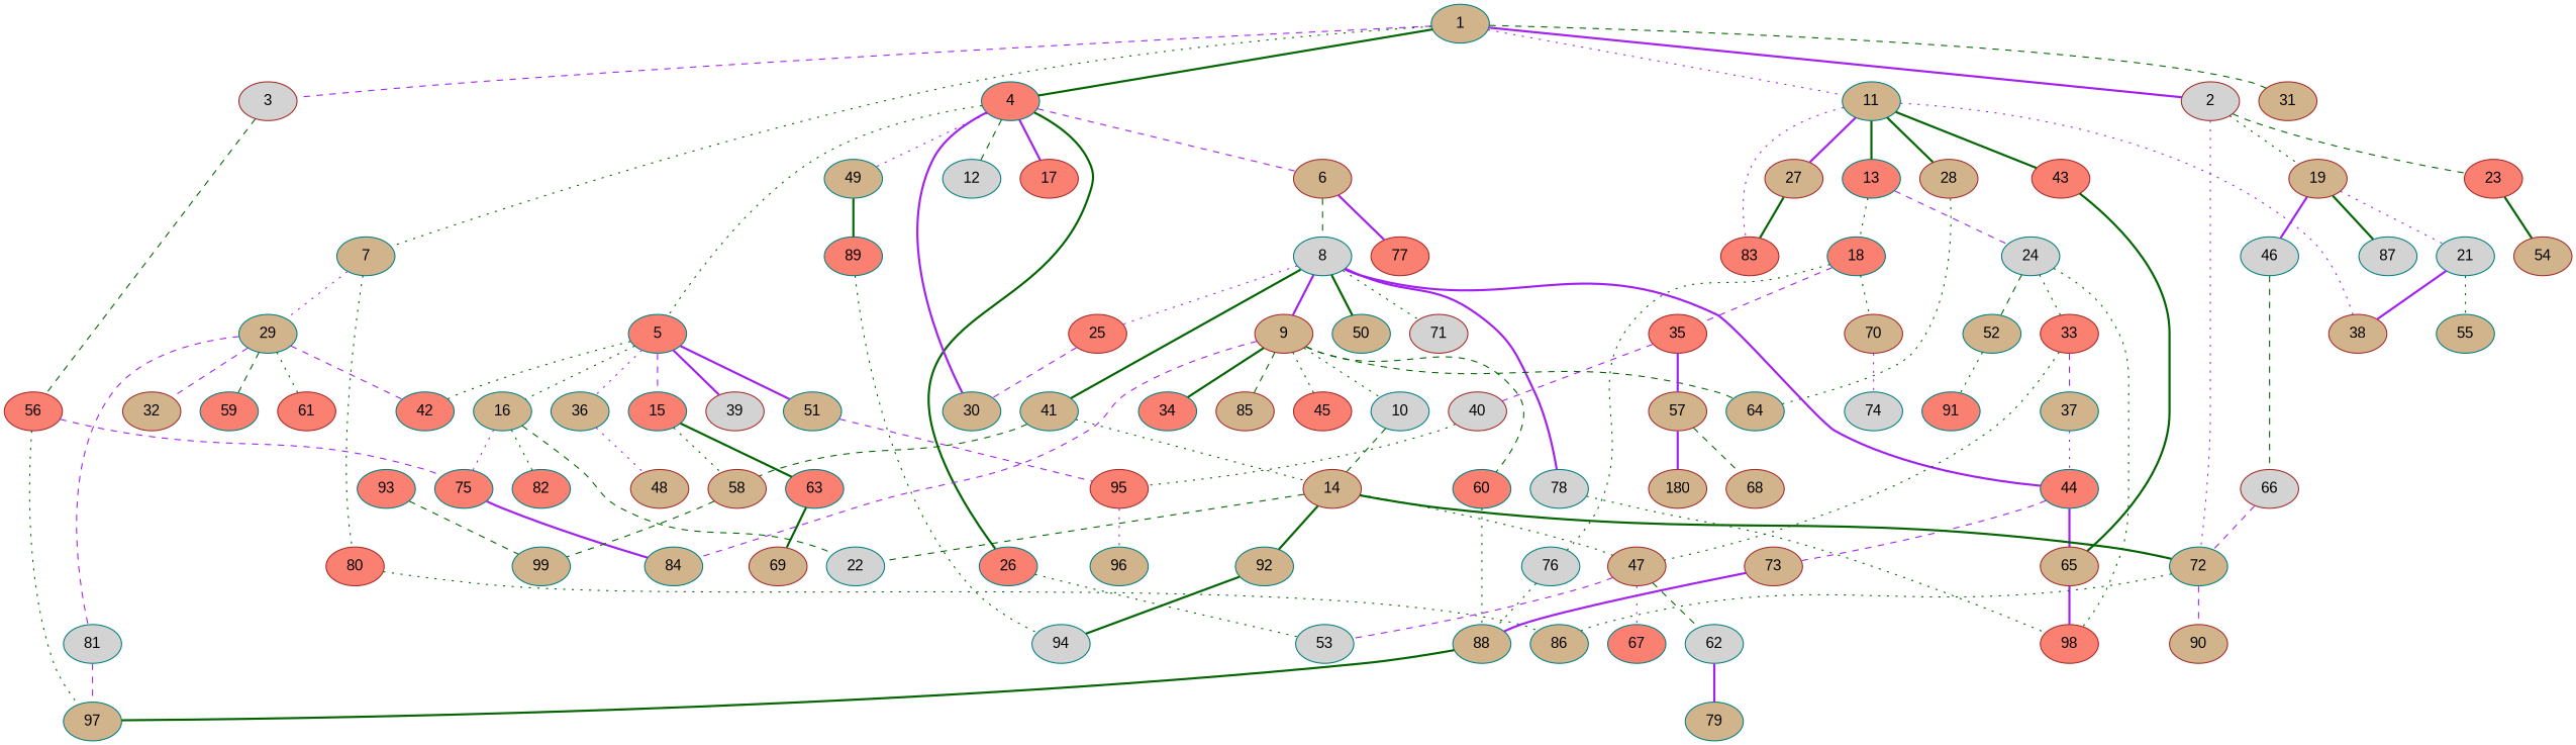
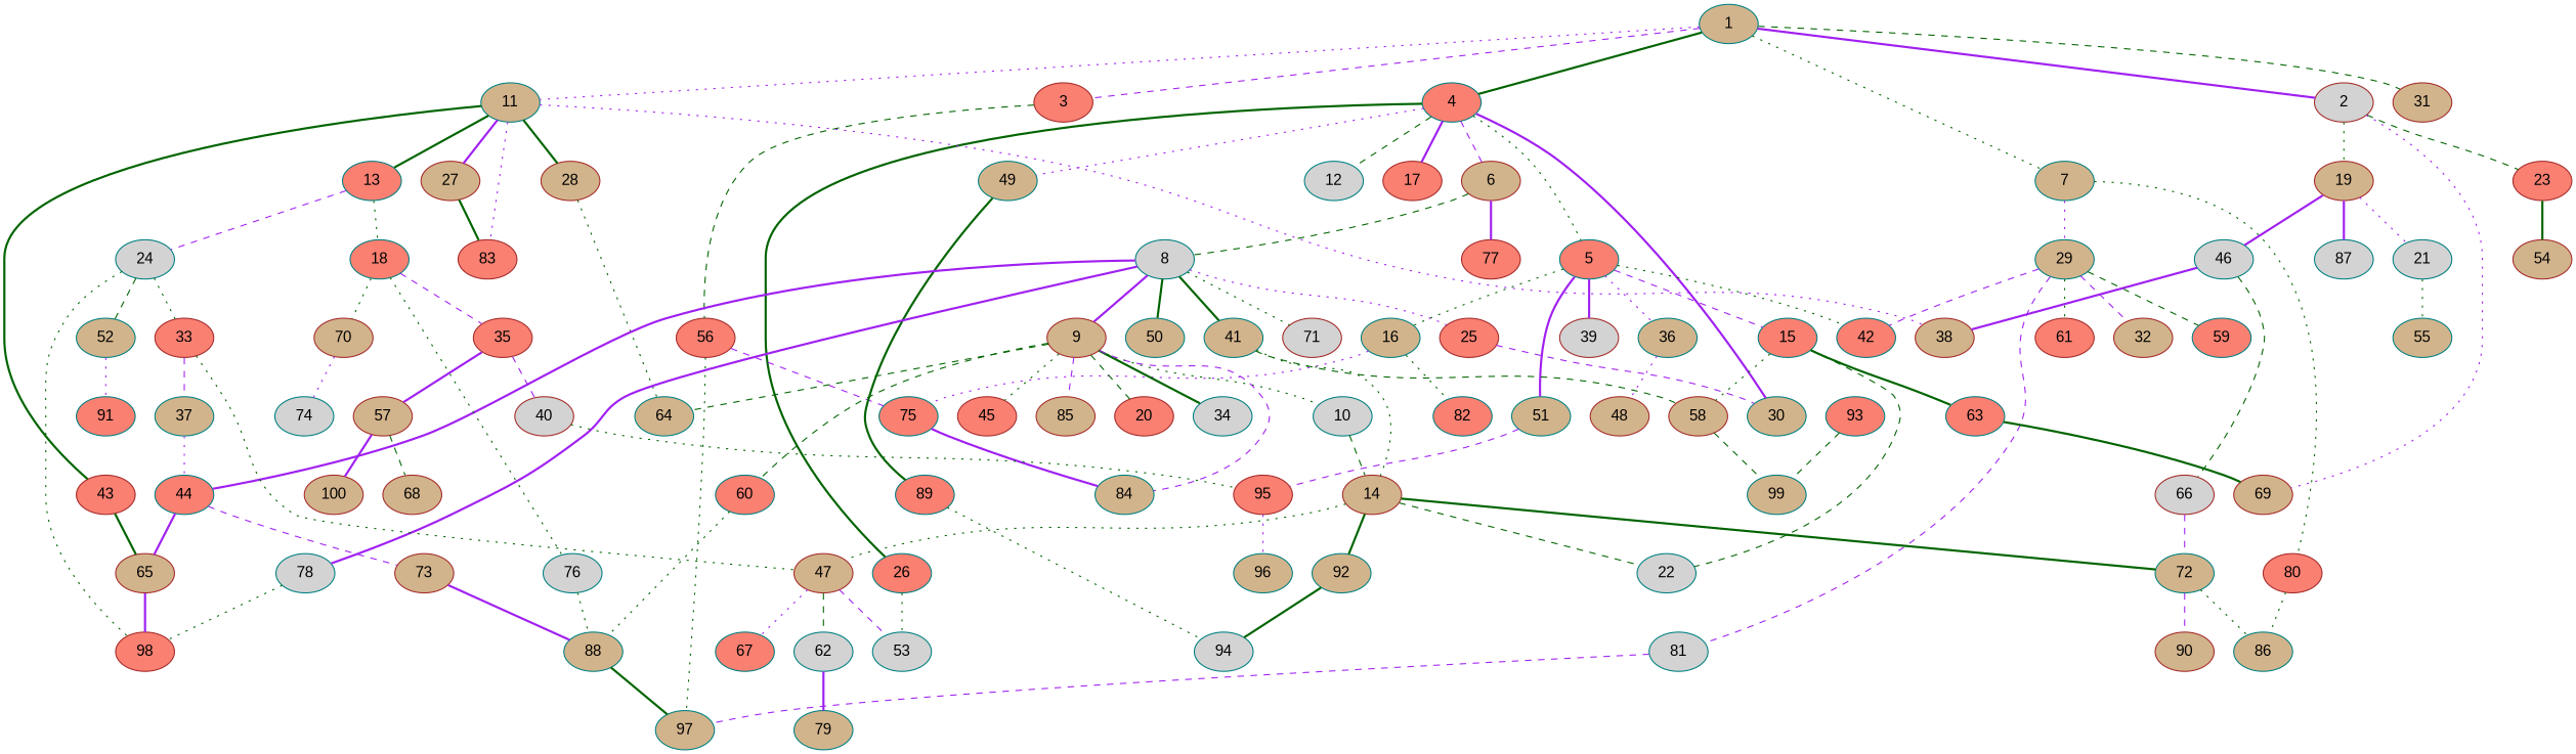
  graph {
    fontname="Liberation Sans"
    node [color=teal fillcolor=tan fontname="Liberation Sans" style=filled]
    edge [color=darkgreen fontname="Liberation Sans" style=dotted]
    2 [color=brown fillcolor=lightgrey]
    1
-   3 [color=brown fillcolor=lightgrey]
+   3 [color=brown fillcolor=salmon]
    4 [fillcolor=salmon]
    7
    11
    31 [color=brown]
    19 [color=brown]
    23 [color=brown fillcolor=salmon]
    69 [color=brown]
    56 [color=brown fillcolor=salmon]
    5 [fillcolor=salmon]
    6 [color=brown]
    12 [fillcolor=lightgrey]
    17 [color=brown fillcolor=salmon]
    26 [fillcolor=salmon]
    30
    49
    29
    80 [color=brown fillcolor=salmon]
    13 [fillcolor=salmon]
    27 [color=brown]
    28 [color=brown]
    38 [color=brown]
    43 [color=brown fillcolor=salmon]
    83 [color=brown fillcolor=salmon]
    21 [fillcolor=lightgrey]
    46 [fillcolor=lightgrey]
    87 [fillcolor=lightgrey]
    54 [color=brown]
    75 [fillcolor=salmon]
    97
    15 [fillcolor=salmon]
    16
    36
    39 [color=brown fillcolor=lightgrey]
    42 [fillcolor=salmon]
    51
    8 [fillcolor=lightgrey]
    77 [color=brown fillcolor=salmon]
    53 [fillcolor=lightgrey]
    89 [fillcolor=salmon]
    22 [fillcolor=lightgrey]
    58 [color=brown]
    63 [fillcolor=salmon]
    82 [fillcolor=salmon]
    48 [color=brown]
    95 [color=brown fillcolor=salmon]
    9 [color=brown]
    25 [color=brown fillcolor=salmon]
    41
    44 [fillcolor=salmon]
    50
    71 [color=brown fillcolor=lightgrey]
    78 [fillcolor=lightgrey]
    32 [color=brown]
    59 [fillcolor=salmon]
    61 [color=brown fillcolor=salmon]
    81 [fillcolor=lightgrey]
    86
    10 [fillcolor=lightgrey]
-   34 [fillcolor=salmon]
+   20 [color=brown fillcolor=salmon]
+   34 [fillcolor=lightgrey]
    45 [color=brown fillcolor=salmon]
    60 [fillcolor=salmon]
    64
    84
    85 [color=brown]
    14 [color=brown]
    65 [color=brown]
    73 [color=brown]
    98 [color=brown fillcolor=salmon]
    88
    47 [color=brown]
    72
    92
    18 [fillcolor=salmon]
    24 [fillcolor=lightgrey]
    35 [color=brown fillcolor=salmon]
    70 [color=brown]
    76 [fillcolor=lightgrey]
    33 [color=brown fillcolor=salmon]
    52
    62 [fillcolor=lightgrey]
    67 [fillcolor=salmon]
    90 [color=brown]
    94 [fillcolor=lightgrey]
    99
    40 [color=brown fillcolor=lightgrey]
    57 [color=brown]
    74 [fillcolor=lightgrey]
    55
    66 [color=brown fillcolor=lightgrey]
    37
    91 [fillcolor=salmon]
    68 [color=brown]
-   100 [color=brown label=180]
+   100 [color=brown]
    96
    93 [fillcolor=salmon]
    79
    2 -- 19
    2 -- 23 [style=dashed]
-   2 -- 72 [color=purple]
+   2 -- 69 [color=purple]
    1 -- 2 [color=purple style=bold]
    1 -- 3 [color=purple style=dashed]
    1 -- 4 [style=bold]
    1 -- 7
    1 -- 11 [color=purple]
    1 -- 31 [style=dashed]
    3 -- 56 [style=dashed]
    4 -- 5
    4 -- 6 [color=purple style=dashed]
    4 -- 12 [style=dashed]
    4 -- 17 [color=purple style=bold]
    4 -- 26 [style=bold]
    4 -- 30 [color=purple style=bold]
    4 -- 49 [color=purple]
    7 -- 29 [color=purple]
    7 -- 80
    11 -- 13 [style=bold]
    11 -- 27 [color=purple style=bold]
    11 -- 28 [style=bold]
    11 -- 38 [color=purple]
    11 -- 43 [style=bold]
    11 -- 83 [color=purple]
    19 -- 21 [color=purple]
    19 -- 46 [color=purple style=bold]
-   19 -- 87 [style=bold]
+   19 -- 87 [color=purple style=bold]
    23 -- 54 [style=bold]
    56 -- 75 [color=purple style=dashed]
    56 -- 97
    5 -- 15 [color=purple style=dashed]
    5 -- 16
    5 -- 36 [color=purple]
    5 -- 39 [color=purple style=bold]
    5 -- 42
    5 -- 51 [color=purple style=bold]
    6 -- 8 [style=dashed]
    6 -- 77 [color=purple style=bold]
    26 -- 53
    49 -- 89 [style=bold]
    29 -- 42 [color=purple style=dashed]
    29 -- 32 [color=purple style=dashed]
    29 -- 59 [style=dashed]
    29 -- 61
    29 -- 81 [color=purple style=dashed]
    80 -- 86
    13 -- 18
    13 -- 24 [color=purple style=dashed]
    27 -- 83 [style=bold]
    28 -- 64
    43 -- 65 [style=bold]
-   21 -- 38 [color=purple style=bold]
+   46 -- 38 [color=purple style=bold]
    21 -- 55
    46 -- 66 [style=dashed]
    75 -- 84 [color=purple style=bold]
-   16 -- 22 [style=dashed]
+   15 -- 22 [style=dashed]
    15 -- 58
    15 -- 63 [style=bold]
    16 -- 75 [color=purple]
    16 -- 82
    36 -- 48 [color=purple]
    51 -- 95 [color=purple style=dashed]
    8 -- 9 [color=purple style=bold]
    8 -- 25 [color=purple]
    8 -- 41 [style=bold]
    8 -- 44 [color=purple style=bold]
    8 -- 50 [style=bold]
    8 -- 71
    8 -- 78 [color=purple style=bold]
    89 -- 94
    58 -- 99 [style=dashed]
    63 -- 69 [style=bold]
    95 -- 96 [color=purple]
    9 -- 10
+   9 -- 20 [style=dashed]
    9 -- 34 [style=bold]
    9 -- 45
    9 -- 60 [style=dashed]
    9 -- 64 [style=dashed]
    9 -- 84 [color=purple style=dashed]
-   9 -- 85 [style=dashed]
+   9 -- 85 [color=purple style=dashed]
    25 -- 30 [color=purple style=dashed]
    41 -- 58 [style=dashed]
    41 -- 14
    44 -- 65 [color=purple style=bold]
    44 -- 73 [color=purple style=dashed]
    78 -- 98
    81 -- 97 [color=purple style=dashed]
    10 -- 14 [style=dashed]
    60 -- 88
    14 -- 22 [style=dashed]
    14 -- 47
    14 -- 72 [style=bold]
    14 -- 92 [style=bold]
    65 -- 98 [color=purple style=bold]
    73 -- 88 [color=purple style=bold]
    88 -- 97 [style=bold]
    47 -- 53 [color=purple style=dashed]
    47 -- 62 [style=dashed]
    47 -- 67 [color=purple]
    72 -- 86
    72 -- 90 [color=purple style=dashed]
    92 -- 94 [style=bold]
    18 -- 35 [color=purple style=dashed]
    18 -- 70
    18 -- 76
    24 -- 98
    24 -- 33
    24 -- 52 [style=dashed]
    35 -- 40 [color=purple style=dashed]
    35 -- 57 [color=purple style=bold]
    70 -- 74 [color=purple]
    76 -- 88
    33 -- 47
    33 -- 37 [color=purple style=dashed]
-   52 -- 91
+   52 -- 91 [color=purple]
    62 -- 79 [color=purple style=bold]
    40 -- 95
    57 -- 68 [style=dashed]
    57 -- 100 [color=purple style=bold]
    66 -- 72 [color=purple style=dashed]
    37 -- 44 [color=purple]
    93 -- 99 [style=dashed]
  }
